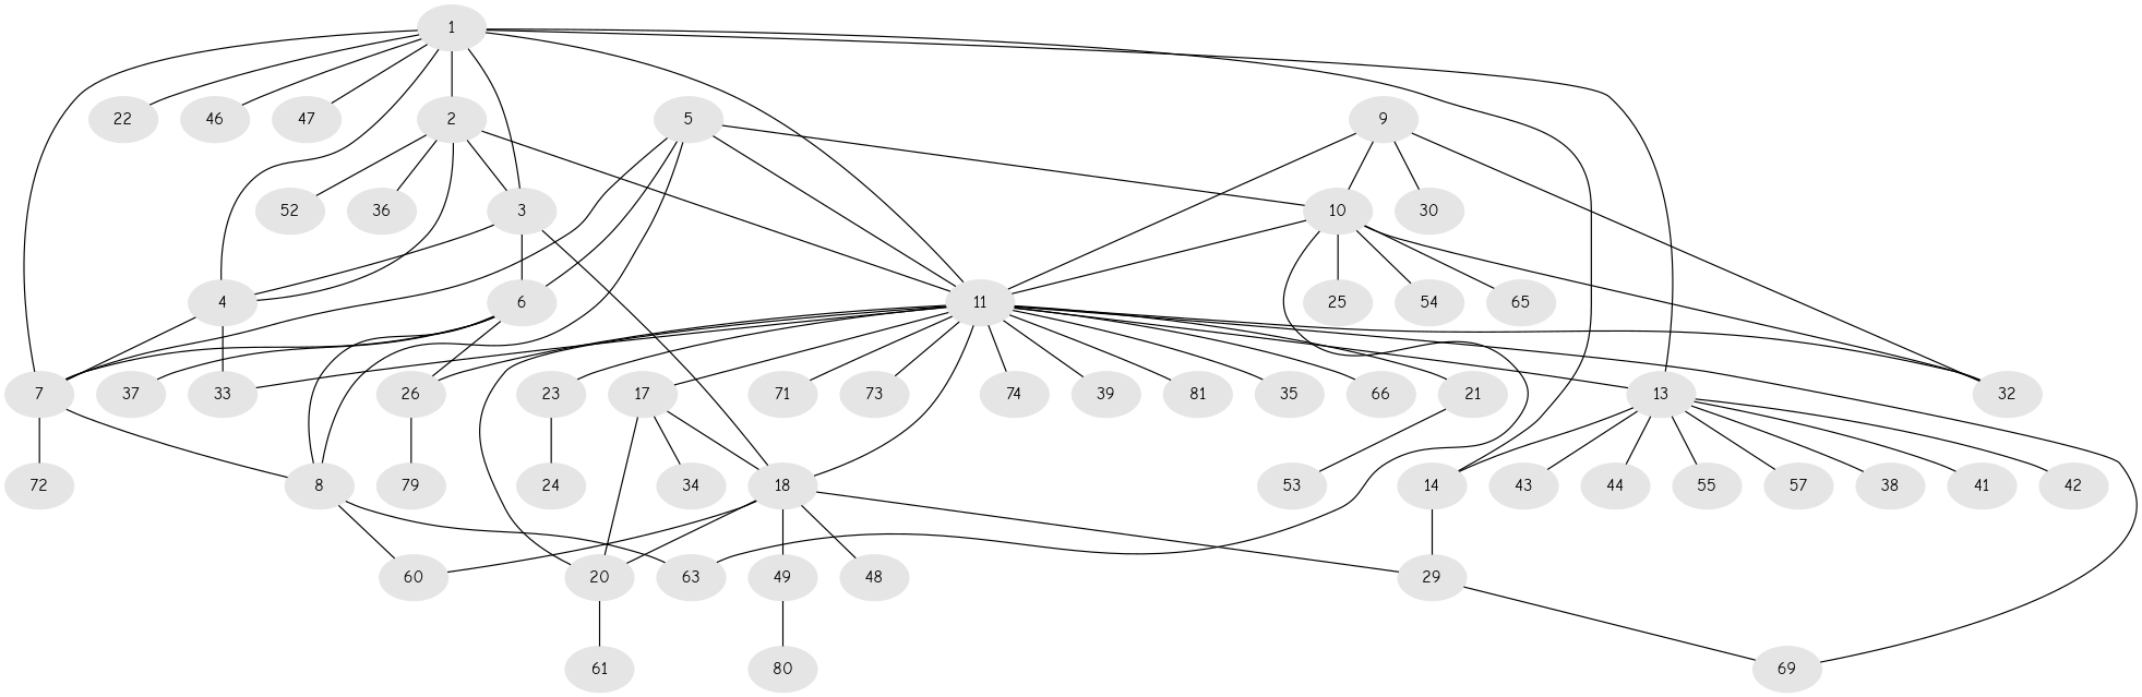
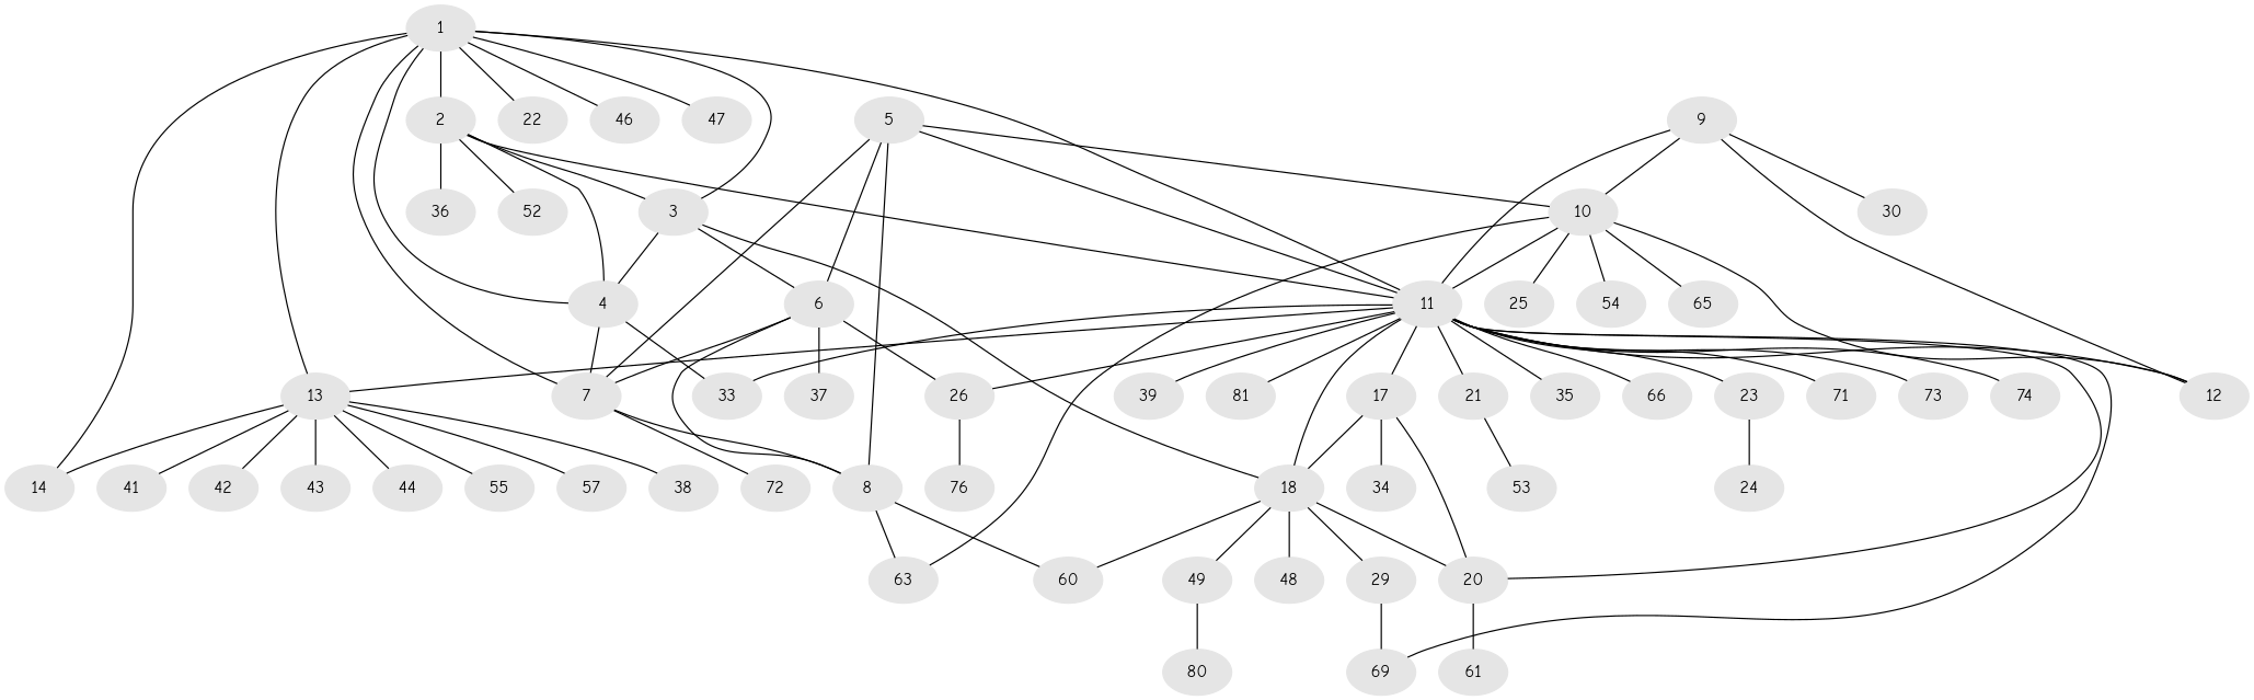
  graph {
    fontname="Comic Neue"
    node [color=gray90 fontname="Comic Neue" style=filled]
    edge [fontname="Comic Neue"]
    1 [super="+16"]
    2 [super="+39"]
    3 [super="+27"]
    4 [super="+32"]
    7 [super="+62"]
    11 [super="+19"]
    13 [super="+67"]
    14 [super="+15"]
    22
    46
    47 [super="+70"]
    36
    52
    6 [super="+68"]
    18 [super="+59"]
    33
    8 [super="+51"]
    72
    26 [super="+45"]
-   12 [label=32]
+   12
    17 [super="+28"]
    20 [super="+58"]
    21
    23 [super="+31"]
    35
    66
    69 [super="+77"]
    71
    73
    74
    n31 [label=39]
    81
    38
    41
    42
    43
    44
    55
    57 [super="+75"]
    29
    37
    60
    48
    49 [super="+56"]
    5 [super="+50"]
    10 [super="+82"]
    63 [super="+78"]
    25
    54
    65
-   76 [label=79]
+   76
    9 [super="+40"]
    30
    34
    61
    53
    24
    80
    1 -- 2 [weight=2]
    1 -- 3
    1 -- 4
    1 -- 7
    1 -- 11
    1 -- 13
    1 -- 14 [weight=2]
    1 -- 22
    1 -- 46
    1 -- 47
    2 -- 3
    2 -- 4
    2 -- 11
    2 -- 36
    2 -- 52
    3 -- 4
    3 -- 6
    3 -- 18
    4 -- 7
    4 -- 33
    7 -- 8
    7 -- 72
    11 -- 13
    11 -- 18
    11 -- 33
    11 -- 26
    11 -- 12
    11 -- 17
    11 -- 20
    11 -- 21
    11 -- 23
    11 -- 35
    11 -- 66
    11 -- 69
    11 -- 71
    11 -- 73
    11 -- 74
    11 -- n31
    11 -- 81
    13 -- 14 [weight=2]
    13 -- 38
    13 -- 41
    13 -- 42
    13 -- 43
    13 -- 44
    13 -- 55
    13 -- 57
-   14 -- 29
    6 -- 7
    6 -- 8
    6 -- 26
    6 -- 37
    18 -- 20
    18 -- 29
    18 -- 60
    18 -- 48
    18 -- 49
    8 -- 60
    8 -- 63
    26 -- 76
    17 -- 18
    17 -- 20
    17 -- 34
    20 -- 61
    21 -- 53
    23 -- 24
    29 -- 69
    49 -- 80
    5 -- 7
    5 -- 11
    5 -- 6
    5 -- 8
    5 -- 10
    10 -- 11
    10 -- 12
    10 -- 63
    10 -- 25
    10 -- 54
    10 -- 65
    9 -- 11
    9 -- 12
    9 -- 10
    9 -- 30
  }
